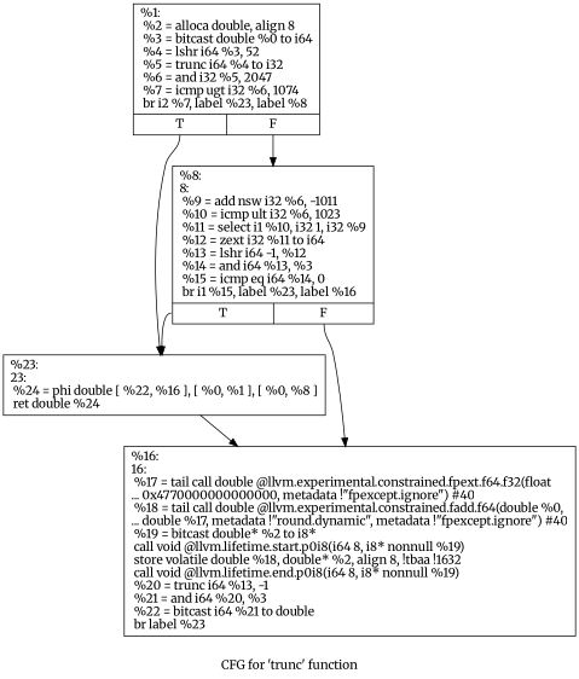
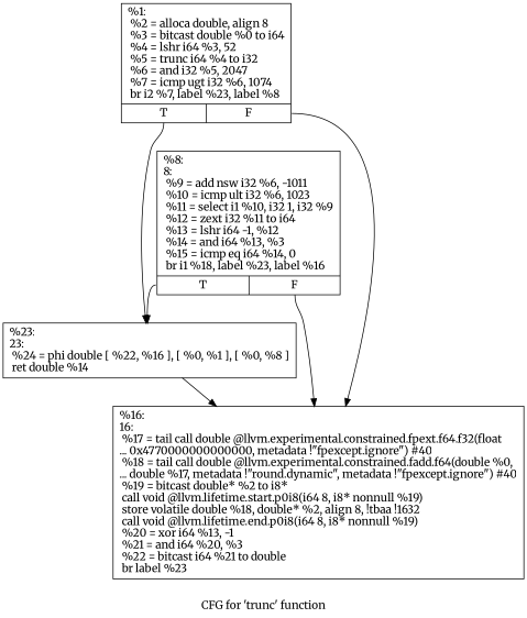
  digraph {
    fontname=Merriweather
    label="CFG for 'trunc' function"
    node [fontname=Merriweather shape=record]
    edge [fontname=Merriweather tailport=s0]
    n1 [label="{%1:\l  %2 = alloca double, align 8\l  %3 = bitcast double %0 to i64\l  %4 = lshr i64 %3, 52\l  %5 = trunc i64 %4 to i32\l  %6 = and i32 %5, 2047\l  %7 = icmp ugt i32 %6, 1074\l  br i2 %7, label %23, label %8\l|{<s0>T|<s1>F}}"]
-   n2 [label="{%23:\l23:                                               \l  %24 = phi double [ %22, %16 ], [ %0, %1 ], [ %0, %8 ]\l  ret double %24\l}"]
-   n3 [label="{%8:\l8:                                                \l  %9 = add nsw i32 %6, -1011\l  %10 = icmp ult i32 %6, 1023\l  %11 = select i1 %10, i32 1, i32 %9\l  %12 = zext i32 %11 to i64\l  %13 = lshr i64 -1, %12\l  %14 = and i64 %13, %3\l  %15 = icmp eq i64 %14, 0\l  br i1 %15, label %23, label %16\l|{<s0>T|<s1>F}}"]
-   n4 [label="{%16:\l16:                                               \l  %17 = tail call double @llvm.experimental.constrained.fpext.f64.f32(float\l... 0x4770000000000000, metadata !\"fpexcept.ignore\") #40\l  %18 = tail call double @llvm.experimental.constrained.fadd.f64(double %0,\l... double %17, metadata !\"round.dynamic\", metadata !\"fpexcept.ignore\") #40\l  %19 = bitcast double* %2 to i8*\l  call void @llvm.lifetime.start.p0i8(i64 8, i8* nonnull %19)\l  store volatile double %18, double* %2, align 8, !tbaa !1632\l  call void @llvm.lifetime.end.p0i8(i64 8, i8* nonnull %19)\l  %20 = trunc i64 %13, -1\l  %21 = and i64 %20, %3\l  %22 = bitcast i64 %21 to double\l  br label %23\l}"]
+   n2 [label="{%23:\l23:                                               \l  %24 = phi double [ %22, %16 ], [ %0, %1 ], [ %0, %8 ]\l  ret double %14\l}"]
+   n3 [label="{%8:\l8:                                                \l  %9 = add nsw i32 %6, -1011\l  %10 = icmp ult i32 %6, 1023\l  %11 = select i1 %10, i32 1, i32 %9\l  %12 = zext i32 %11 to i64\l  %13 = lshr i64 -1, %12\l  %14 = and i64 %13, %3\l  %15 = icmp eq i64 %14, 0\l  br i1 %18, label %23, label %16\l|{<s0>T|<s1>F}}"]
+   n4 [label="{%16:\l16:                                               \l  %17 = tail call double @llvm.experimental.constrained.fpext.f64.f32(float\l... 0x4770000000000000, metadata !\"fpexcept.ignore\") #40\l  %18 = tail call double @llvm.experimental.constrained.fadd.f64(double %0,\l... double %17, metadata !\"round.dynamic\", metadata !\"fpexcept.ignore\") #40\l  %19 = bitcast double* %2 to i8*\l  call void @llvm.lifetime.start.p0i8(i64 8, i8* nonnull %19)\l  store volatile double %18, double* %2, align 8, !tbaa !1632\l  call void @llvm.lifetime.end.p0i8(i64 8, i8* nonnull %19)\l  %20 = xor i64 %13, -1\l  %21 = and i64 %20, %3\l  %22 = bitcast i64 %21 to double\l  br label %23\l}"]
    n1 -> n2
-   n1 -> n3 [tailport=s1]
+   n1 -> n4 [tailport=s1]
    n2 -> n4
    n3 -> n2
    n3 -> n4 [tailport=s1]
  }
